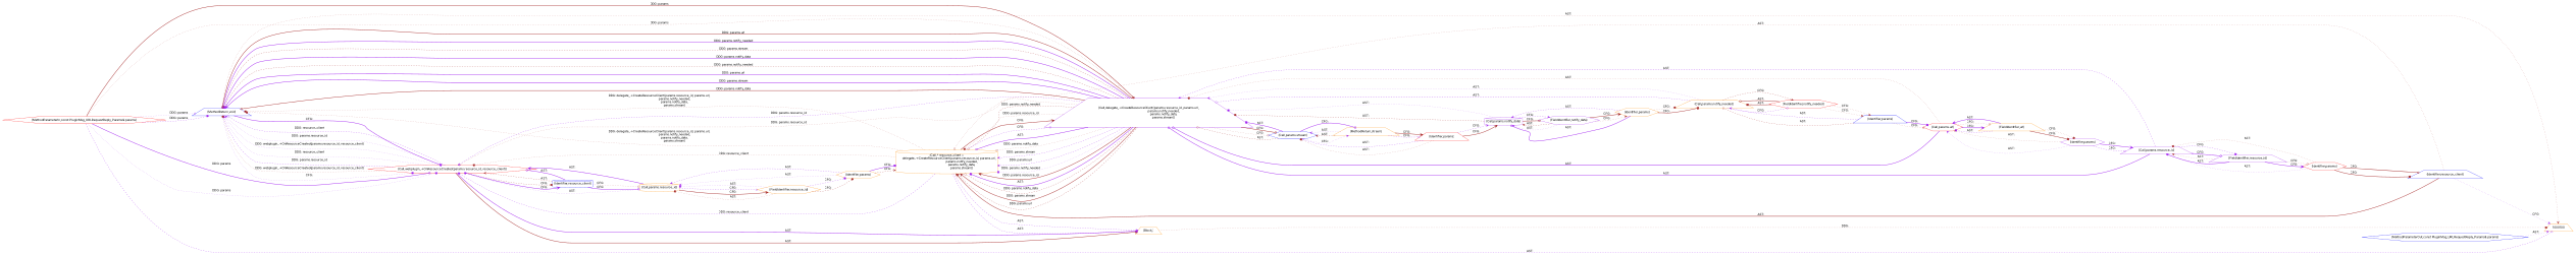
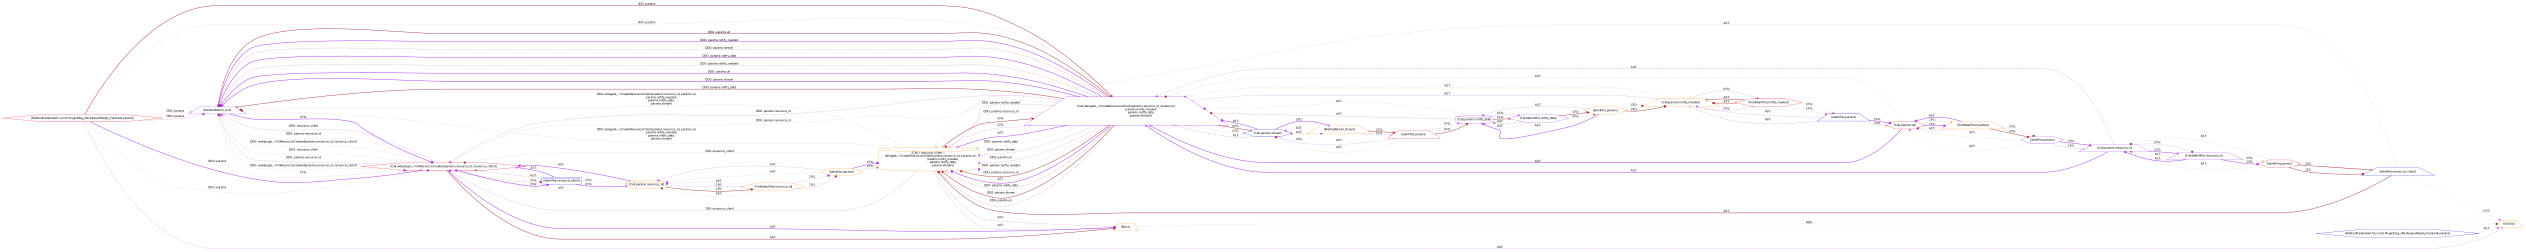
  digraph {
    fontname=Inter
    rankdir=LR
    node [color=darkorange fontname=Inter shape=trapezium]
    edge [arrowhead=vee color=purple fontname=Inter style=dotted]
-   n1 [color=blue label="(MethodReturn,void)"]
+   n1 [color=purple label="(MethodReturn,void)"]
    n2 [color=red label="(Call,webplugin_->OnResourceCreated(params.resource_id, resource_client))" shape=hexagon]
    1000100
    n4 [label="(Block,)"]
    n5 [color=blue label="(Identifier,resource_client)" shape=cylinder]
    n6 [color=red label="(MethodParameterIn,const PluginMsg_URLRequestReply_Params& params)" shape=hexagon]
    n7 [color=purple label="(Call,delegate_->CreateResourceClient(params.resource_id, params.url,\n                                      params.notify_needed,\n                                      params.notify_data,\n                                      params.stream))"]
    n8 [label="(Call,* resource_client =\n      delegate_->CreateResourceClient(params.resource_id, params.url,\n                                      params.notify_needed,\n                                      params.notify_data,\n                                      params.stream))" shape=cylinder]
    n9 [color=blue label="(Call,params.stream)" shape=hexagon]
    n10 [color=blue label="(MethodParameterOut,const PluginMsg_URLRequestReply_Params& params)" shape=hexagon]
    n11 [color=blue label="(Identifier,resource_client)"]
    n12 [color=purple label="(Call,params.resource_id)"]
    n13 [color=purple label="(FieldIdentifier,resource_id)"]
    n14 [color=red label="(Identifier,params)" shape=hexagon]
    n15 [color=red label="(Call,params.url)" shape=hexagon]
-   n16 [label="(FieldIdentifier,url)"]
+   n16 [label="(FieldIdentifier,needed)"]
    n17 [color=purple label="(Identifier,params)" shape=hexagon]
    n18 [label="(MethodReturn,stream)"]
    n19 [label="(Call,params.notify_needed)"]
    n20 [color=red label="(FieldIdentifier,notify_needed)" shape=hexagon]
    n21 [color=blue label="(Identifier,params)"]
    n22 [color=purple label="(Call,params.notify_data)" shape=cylinder]
    n23 [color=purple label="(FieldIdentifier,notify_data)" shape=hexagon]
    n24 [label="(Identifier,params)" shape=hexagon]
    n25 [color=red label="(Identifier,params)"]
    n26 [label="(Call,params.resource_id)" shape=cylinder]
    n27 [label="(FieldIdentifier,resource_id)" shape=hexagon]
    n28 [label="(Identifier,params)" shape=hexagon]
    n1 -> n2 [arrowhead=box label="CFG: "]
    n1 -> n2 [arrowhead=box label="CFG: " style=bold]
-   n1 -> 1000100 [color=brown label="AST: "]
    n2 -> n1 [arrowhead=odot label="DDG: resource_client" style=dashed]
    n2 -> n1 [label="DDG: params.resource_id"]
    n2 -> n1 [arrowhead=odot label="DDG: webplugin_->OnResourceCreated(params.resource_id, resource_client)"]
    n2 -> n1 [label="DDG: resource_client"]
    n2 -> n1 [label="DDG: params.resource_id" style=dashed]
    n2 -> n1 [arrowhead=box color=brown label="DDG: webplugin_->OnResourceCreated(params.resource_id, resource_client)"]
    n2 -> n4 [arrowhead=box color=brown label="AST: " style=bold]
    n2 -> n4 [arrowhead=odot label="AST: " style=bold]
    n2 -> n5 [arrowhead=box color=brown label="CFG: " style=dashed]
    n2 -> n5 [label="CFG: " style=bold]
    n4 -> 1000100 [arrowhead=box color=brown label="DDG: "]
    n5 -> n2 [arrowhead=odot label="AST: " style=bold]
    n5 -> n2 [color=brown label="AST: " style=dashed]
    n5 -> n26 [arrowhead=odot label="CFG: " style=bold]
    n5 -> n26 [arrowhead=odot color=brown label="CFG: "]
    n6 -> n1 [arrowhead=box label="DDG: params" style=dashed]
    n6 -> n1 [arrowhead=odot label="DDG: params"]
    n6 -> n2 [arrowhead=box label="DDG: params"]
    n6 -> n2 [arrowhead=odot label="DDG: params" style=bold]
    n6 -> 1000100 [arrowhead=odot label="AST: " style=dashed]
    n6 -> n7 [color=brown label="DDG: params"]
    n6 -> n7 [arrowhead=odot color=brown label="DDG: params" style=bold]
    n7 -> n1 [color=brown label="DDG: params.stream" style=dashed]
    n7 -> n1 [arrowhead=box label="DDG: params.notify_data" style=bold]
    n7 -> n1 [color=brown label="DDG: params.notify_needed" style=dashed]
    n7 -> n1 [arrowhead=box label="DDG: params.url" style=bold]
    n7 -> n1 [label="DDG: params.stream" style=bold]
    n7 -> n1 [arrowhead=odot color=brown label="DDG: params.notify_data" style=bold]
    n7 -> n1 [arrowhead=odot label="DDG: params.notify_needed" style=bold]
    n7 -> n1 [arrowhead=odot color=brown label="DDG: params.url" style=bold]
    n7 -> n2 [arrowhead=odot color=brown label="DDG: params.resource_id"]
    n7 -> n2 [label="DDG: params.resource_id" style=dashed]
    n7 -> n8 [arrowhead=odot label="AST: " style=bold]
    n7 -> n8 [arrowhead=odot color=brown label="DDG: params.notify_data"]
    n7 -> n8 [label="DDG: params.stream" style=dashed]
    n7 -> n8 [label="DDG: params.url" style=dashed]
    n7 -> n8 [arrowhead=box label="DDG: params.notify_needed"]
    n7 -> n8 [color=brown label="DDG: params.resource_id" style=bold]
    n7 -> n8 [arrowhead=box label="AST: " style=bold]
    n7 -> n8 [arrowhead=odot color=brown label="DDG: params.notify_data" style=dashed]
    n7 -> n8 [color=brown label="DDG: params.stream" style=bold]
    n7 -> n8 [color=brown label="DDG: params.url" style=dashed]
    n7 -> n8 [arrowhead=odot color=brown label="DDG: params.notify_needed" style=dashed]
    n7 -> n8 [arrowhead=box color=brown label="DDG: params.resource_id"]
    n7 -> n9 [arrowhead=odot color=brown label="CFG: " style=bold]
    n7 -> n9 [arrowhead=odot color=brown label="CFG: "]
    n8 -> n1 [arrowhead=box color=brown label="DDG: delegate_->CreateResourceClient(params.resource_id, params.url,\n                                      params.notify_needed,\n                                      params.notify_data,\n                                      params.stream)"]
    n8 -> n1 [arrowhead=box color=brown label="DDG: delegate_->CreateResourceClient(params.resource_id, params.url,\n                                      params.notify_needed,\n                                      params.notify_data,\n                                      params.stream)"]
    n8 -> n2 [arrowhead=box color=brown label="DDG: resource_client"]
    n8 -> n2 [arrowhead=box label="DDG: resource_client" style=dashed]
    n8 -> n4 [label="AST: " style=dashed]
    n8 -> n4 [label="AST: " style=dashed]
    n8 -> n7 [arrowhead=odot label="CFG: " style=dashed]
    n8 -> n7 [color=brown label="CFG: " style=bold]
    n9 -> n7 [arrowhead=odot color=brown label="AST: " style=dashed]
    n9 -> n7 [arrowhead=box label="AST: " style=bold]
    n9 -> n18 [label="CFG: "]
    n9 -> n18 [arrowhead=odot label="CFG: " style=bold]
    n10 -> 1000100 [label="AST: "]
    n11 -> 1000100 [label="CFG: "]
    n11 -> n8 [color=brown label="AST: " style=bold]
    n11 -> n8 [arrowhead=odot color=brown label="AST: "]
    n12 -> n7 [label="AST: " style=dashed]
    n12 -> n7 [arrowhead=odot label="AST: " style=bold]
    n12 -> n13 [arrowhead=box label="CFG: " style=dashed]
    n12 -> n13 [arrowhead=odot label="CFG: " style=bold]
    n13 -> n12 [color=brown label="AST: "]
    n13 -> n12 [arrowhead=odot label="AST: " style=bold]
    n13 -> n14 [label="CFG: " style=bold]
    n13 -> n14 [arrowhead=odot color=brown label="CFG: "]
    n14 -> n11 [arrowhead=box color=brown label="CFG: " style=bold]
    n14 -> n11 [arrowhead=odot color=brown label="CFG: " style=bold]
    n14 -> n12 [label="AST: "]
    n14 -> n12 [arrowhead=box color=brown label="AST: "]
    n15 -> n7 [arrowhead=box color=brown label="AST: "]
    n15 -> n7 [arrowhead=odot label="AST: " style=bold]
    n15 -> n16 [arrowhead=odot color=brown label="CFG: "]
    n15 -> n16 [label="CFG: " style=bold]
    n16 -> n15 [arrowhead=box label="AST: " style=dashed]
    n16 -> n15 [label="AST: " style=bold]
    n16 -> n17 [arrowhead=box color=brown label="CFG: " style=bold]
    n16 -> n17 [arrowhead=box color=brown label="CFG: "]
    n17 -> n12 [label="CFG: " style=bold]
    n17 -> n12 [arrowhead=odot label="CFG: " style=dashed]
    n17 -> n15 [label="AST: "]
    n17 -> n15 [arrowhead=odot color=brown label="AST: "]
    n18 -> n9 [label="AST: "]
    n18 -> n9 [color=brown label="AST: " style=dashed]
    n18 -> n25 [arrowhead=odot label="CFG: " style=dashed]
    n18 -> n25 [color=brown label="CFG: " style=bold]
    n19 -> n7 [label="AST: "]
    n19 -> n7 [arrowhead=odot label="AST: " style=dashed]
    n19 -> n20 [arrowhead=odot label="CFG: " style=dashed]
    n19 -> n20 [color=brown label="CFG: " style=dashed]
    n20 -> n19 [arrowhead=odot color=brown label="AST: " style=bold]
    n20 -> n19 [arrowhead=box color=brown label="AST: " style=bold]
    n20 -> n21 [color=brown label="CFG: "]
    n20 -> n21 [color=brown label="CFG: "]
    n21 -> n15 [arrowhead=odot color=brown label="CFG: "]
    n21 -> n15 [arrowhead=box label="CFG: " style=bold]
    n21 -> n19 [label="AST: " style=dashed]
    n21 -> n19 [arrowhead=odot color=brown label="AST: " style=dashed]
    n22 -> n7 [arrowhead=box label="AST: "]
    n22 -> n7 [arrowhead=box color=brown label="AST: " style=dashed]
    n22 -> n23 [label="CFG: " style=dashed]
    n22 -> n23 [arrowhead=odot color=brown label="CFG: " style=bold]
    n23 -> n22 [color=brown label="AST: " style=dashed]
    n23 -> n22 [label="AST: "]
    n23 -> n24 [color=brown label="CFG: " style=bold]
    n23 -> n24 [color=brown label="CFG: "]
    n24 -> n19 [arrowhead=box color=brown label="CFG: "]
    n24 -> n19 [arrowhead=box color=brown label="CFG: " style=bold]
    n24 -> n22 [arrowhead=odot label="AST: " style=bold]
    n24 -> n22 [label="AST: " style=dashed]
    n25 -> n9 [arrowhead=odot label="AST: " style=dashed]
    n25 -> n9 [arrowhead=box color=brown label="AST: "]
    n25 -> n22 [label="CFG: " style=dashed]
    n25 -> n22 [color=brown label="CFG: " style=bold]
    n26 -> n2 [label="AST: " style=bold]
    n26 -> n2 [arrowhead=box label="AST: "]
    n26 -> n27 [arrowhead=odot label="CFG: " style=dashed]
    n26 -> n27 [color=brown label="CFG: " style=bold]
    n27 -> n26 [arrowhead=box color=brown label="AST: "]
    n27 -> n26 [arrowhead=box label="AST: "]
    n27 -> n28 [arrowhead=box color=brown label="CFG: " style=dashed]
    n27 -> n28 [arrowhead=box label="CFG: " style=dashed]
    n28 -> n8 [color=brown label="CFG: " style=dashed]
    n28 -> n8 [arrowhead=box label="CFG: " style=bold]
    n28 -> n26 [label="AST: " style=dashed]
    n28 -> n26 [label="AST: "]
  }
